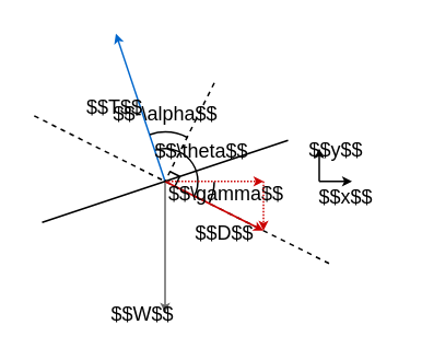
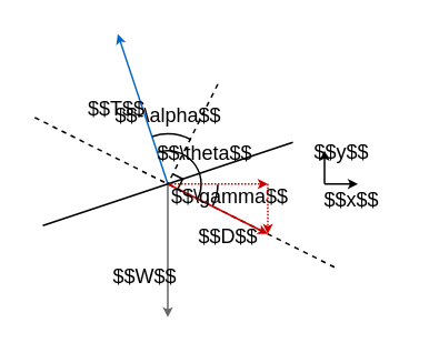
  <mxCell id="0" />
  <mxCell id="1" parent="0" />
  <mxCell id="2" value="" style="verticalLabelPosition=bottom;verticalAlign=top;html=1;shape=mxgraph.basic.arc;startAngle=0.252;endAngle=0.324;" parent="1" vertex="1"><mxGeometry x="70" y="80" width="60" height="60" as="geometry" /></mxCell>
  <mxCell id="3" value="" style="verticalLabelPosition=bottom;verticalAlign=top;html=1;shape=mxgraph.basic.arc;startAngle=0.95;endAngle=0.323;" vertex="1" parent="1"><mxGeometry x="80" y="90" width="40" height="40" as="geometry" /></mxCell>
  <mxCell id="4" value="" style="endArrow=none;html=1;rounded=0;" parent="1" edge="1"><mxGeometry width="50" height="50" relative="1" as="geometry"><mxPoint x="106" y="113" as="sourcePoint" /><mxPoint x="109" y="107" as="targetPoint" /></mxGeometry></mxCell>
  <mxCell id="5" value="" style="endArrow=none;html=1;rounded=0;" parent="1" edge="1"><mxGeometry width="50" height="50" relative="1" as="geometry"><mxPoint x="109" y="107" as="sourcePoint" /><mxPoint x="103" y="104" as="targetPoint" /></mxGeometry></mxCell>
  <mxCell id="6" value="" style="endArrow=none;dashed=1;html=1;rounded=0;" parent="1" edge="1"><mxGeometry width="50" height="50" relative="1" as="geometry"><mxPoint x="200" y="160" as="sourcePoint" /><mxPoint x="20" y="70" as="targetPoint" /></mxGeometry></mxCell>
  <mxCell id="7" value="" style="endArrow=classic;html=1;rounded=0;fillColor=#dae8fc;strokeColor=#0066CC;endSize=3;startSize=3;" parent="1" edge="1"><mxGeometry width="50" height="50" relative="1" as="geometry"><mxPoint x="100" y="110" as="sourcePoint" /><mxPoint x="70" y="20" as="targetPoint" /></mxGeometry></mxCell>
  <mxCell id="8" value="" style="endArrow=classic;html=1;rounded=0;fillColor=#f5f5f5;strokeColor=#666666;endSize=3;startSize=3;" parent="1" edge="1"><mxGeometry width="50" height="50" relative="1" as="geometry"><mxPoint x="100" y="110" as="sourcePoint" /><mxPoint x="100" y="190" as="targetPoint" /></mxGeometry></mxCell>
  <mxCell id="9" value="" style="endArrow=classic;html=1;rounded=0;fillColor=#f8cecc;strokeColor=#CC0000;endSize=3;startSize=3;" parent="1" edge="1"><mxGeometry width="50" height="50" relative="1" as="geometry"><mxPoint x="100" y="110" as="sourcePoint" /><mxPoint x="160" y="140" as="targetPoint" /></mxGeometry></mxCell>
  <mxCell id="10" value="$$-\alpha$$" style="text;html=1;align=center;verticalAlign=middle;resizable=0;points=[];autosize=1;strokeColor=none;fillColor=none;" parent="1" vertex="1"><mxGeometry x="60" y="59" width="80" height="20" as="geometry" /></mxCell>
  <mxCell id="11" value="$$\gamma$$" style="text;html=1;align=center;verticalAlign=middle;resizable=0;points=[];autosize=1;strokeColor=none;fillColor=none;" parent="1" vertex="1"><mxGeometry x="92" y="108" width="90" height="20" as="geometry" /></mxCell>
- <mxCell id="12" value="$$W$$" style="text;html=1;align=center;verticalAlign=middle;resizable=0;points=[];autosize=1;strokeColor=none;fillColor=none;" parent="1" vertex="1"><mxGeometry x="61" y="181" width="50" height="20" as="geometry" /></mxCell>
+ <mxCell id="12" value="$$W$$" style="text;html=1;align=center;verticalAlign=middle;resizable=0;points=[];autosize=1;strokeColor=none;fillColor=none;" parent="1" vertex="1"><mxGeometry x="61" y="156" width="50" height="20" as="geometry" /></mxCell>
  <mxCell id="13" value="$$D$$" style="text;html=1;align=center;verticalAlign=middle;resizable=0;points=[];autosize=1;strokeColor=none;fillColor=none;" parent="1" vertex="1"><mxGeometry x="111" y="132" width="50" height="20" as="geometry" /></mxCell>
  <mxCell id="14" value="$$T$$" style="text;html=1;align=center;verticalAlign=middle;resizable=0;points=[];autosize=1;strokeColor=none;fillColor=none;" parent="1" vertex="1"><mxGeometry x="44" y="55" width="50" height="20" as="geometry" /></mxCell>
  <mxCell id="15" value="" style="verticalLabelPosition=bottom;verticalAlign=top;html=1;shape=mxgraph.basic.arc;startAngle=0.95;endAngle=0.076;" parent="1" vertex="1"><mxGeometry x="70" y="80" width="60" height="60" as="geometry" /></mxCell>
  <mxCell id="16" value="" style="endArrow=none;html=1;rounded=0;" parent="1" edge="1"><mxGeometry width="50" height="50" relative="1" as="geometry"><mxPoint x="175" y="85" as="sourcePoint" /><mxPoint x="25" y="135" as="targetPoint" /></mxGeometry></mxCell>
  <mxCell id="17" value="" style="endArrow=classic;html=1;rounded=0;fillColor=#f8cecc;strokeColor=#CC0000;endSize=3;startSize=3;dashed=1;dashPattern=1 1;" edge="1" parent="1"><mxGeometry width="50" height="50" relative="1" as="geometry"><mxPoint x="100" y="110" as="sourcePoint" /><mxPoint x="160" y="110" as="targetPoint" /></mxGeometry></mxCell>
  <mxCell id="18" value="" style="endArrow=classic;html=1;rounded=0;fillColor=#f8cecc;strokeColor=#CC0000;endSize=3;startSize=3;dashed=1;dashPattern=1 1;" edge="1" parent="1"><mxGeometry width="50" height="50" relative="1" as="geometry"><mxPoint x="160" y="110" as="sourcePoint" /><mxPoint x="160" y="140" as="targetPoint" /></mxGeometry></mxCell>
  <mxCell id="19" value="" style="endArrow=none;dashed=1;html=1;rounded=0;" edge="1" parent="1"><mxGeometry width="50" height="50" relative="1" as="geometry"><mxPoint x="130" y="50" as="sourcePoint" /><mxPoint x="100" y="110" as="targetPoint" /></mxGeometry></mxCell>
  <mxCell id="20" value="" style="endArrow=classic;html=1;rounded=0;endSize=3;" edge="1" parent="1"><mxGeometry width="50" height="50" relative="1" as="geometry"><mxPoint x="194" y="110" as="sourcePoint" /><mxPoint x="194" y="90" as="targetPoint" /></mxGeometry></mxCell>
  <mxCell id="21" value="" style="endArrow=classic;html=1;rounded=0;endSize=3;" edge="1" parent="1"><mxGeometry width="50" height="50" relative="1" as="geometry"><mxPoint x="194" y="110" as="sourcePoint" /><mxPoint x="214" y="110" as="targetPoint" /></mxGeometry></mxCell>
  <mxCell id="22" value="$$y$$" style="text;html=1;align=center;verticalAlign=middle;resizable=0;points=[];autosize=1;strokeColor=none;fillColor=none;" vertex="1" parent="1"><mxGeometry x="179" y="81" width="50" height="20" as="geometry" /></mxCell>
  <mxCell id="23" value="$$x$$" style="text;html=1;align=center;verticalAlign=middle;resizable=0;points=[];autosize=1;strokeColor=none;fillColor=none;" vertex="1" parent="1"><mxGeometry x="185" y="110" width="50" height="20" as="geometry" /></mxCell>
  <mxCell id="24" value="$$\theta$$" style="text;html=1;align=center;verticalAlign=middle;resizable=0;points=[];autosize=1;strokeColor=none;fillColor=none;" vertex="1" parent="1"><mxGeometry x="87" y="82" width="70" height="20" as="geometry" /></mxCell>
